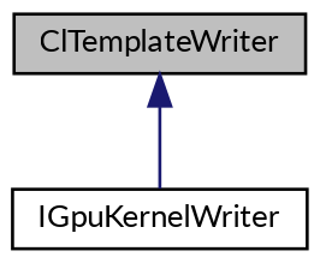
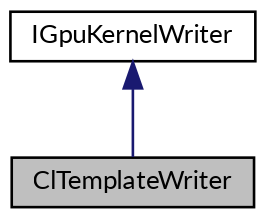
  digraph {
    fontname=Lato
    node [color=black fontname=Lato fontsize=10 shape=record style=filled]
    n1 [fillcolor=grey75 fontcolor=black height=0.2 label=ClTemplateWriter width=0.4]
    n2 [fillcolor=white height=0.2 label=IGpuKernelWriter width=0.4]
-   n1 -> n2 [color=midnightblue dir=back fontname=Lato fontsize=10 labelfontname=Helvetica labelfontsize=10 style=solid]
+   n2 -> n1 [color=midnightblue dir=back fontname=Lato fontsize=10 labelfontname=Helvetica labelfontsize=10 style=solid]
  }
